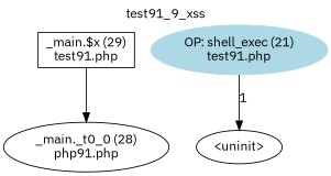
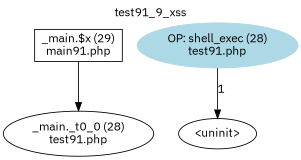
  digraph {
    fontname="IBM Plex Sans"
    label=test91_9_xss
    labelloc=t
    node [fontname="IBM Plex Sans" shape=ellipse]
    edge [fontname="IBM Plex Sans"]
-   n1 [label="_main.$x (29)\ntest91.php" shape=box]
-   n2 [label="_main._t0_0 (28)\nphp91.php"]
-   n3 [color=lightblue label="OP: shell_exec (21)\ntest91.php" style=filled]
+   n1 [label="_main.$x (29)\nmain91.php" shape=box]
+   n2 [label="_main._t0_0 (28)\ntest91.php"]
+   n3 [color=lightblue label="OP: shell_exec (28)\ntest91.php" style=filled]
    n4 [label="<uninit>"]
    n1 -> n2
    n3 -> n4 [label=1]
  }
